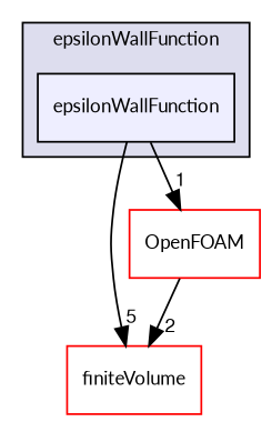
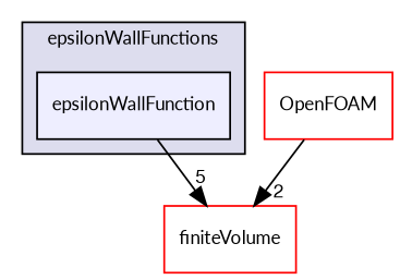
  digraph {
    compound=true
    fontname=Lato
    node [fontname=Lato fontsize=10 shape=box color=red]
    edge [fontname=Lato labeldistance=1.5 labelfontname=FreeSans labelfontsize=10]
    n1 [fillcolor="#eeeeff" label=epsilonWallFunction pencolor=black style=filled color=""]
    n2 [label=finiteVolume]
    n3 [label=OpenFOAM]
    subgraph cluster_1 {
      bgcolor="#ddddee"
      fontsize=10
-     label=epsilonWallFunction
+     label=epsilonWallFunctions
      pencolor=black
      n1
    }
    n1 -> n2 [headlabel=5]
-   n1 -> n3 [headlabel=1]
    n3 -> n2 [headlabel=2]
  }
